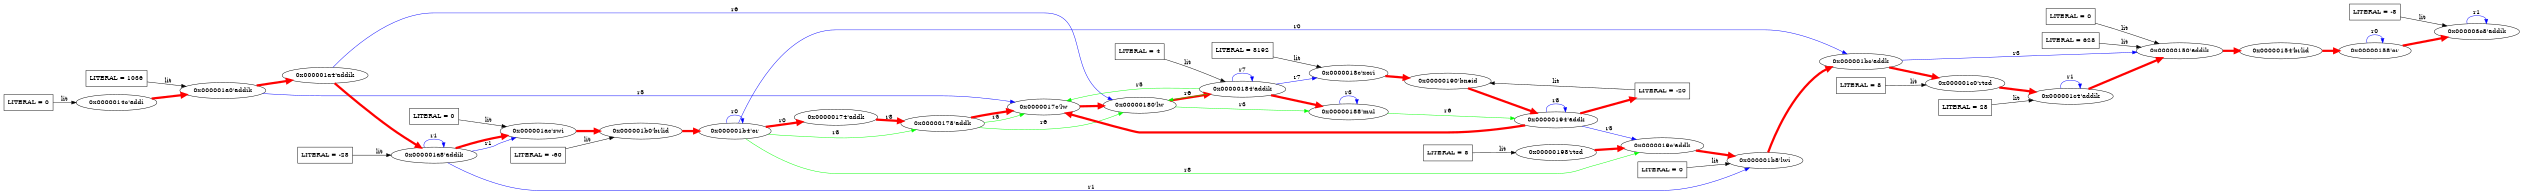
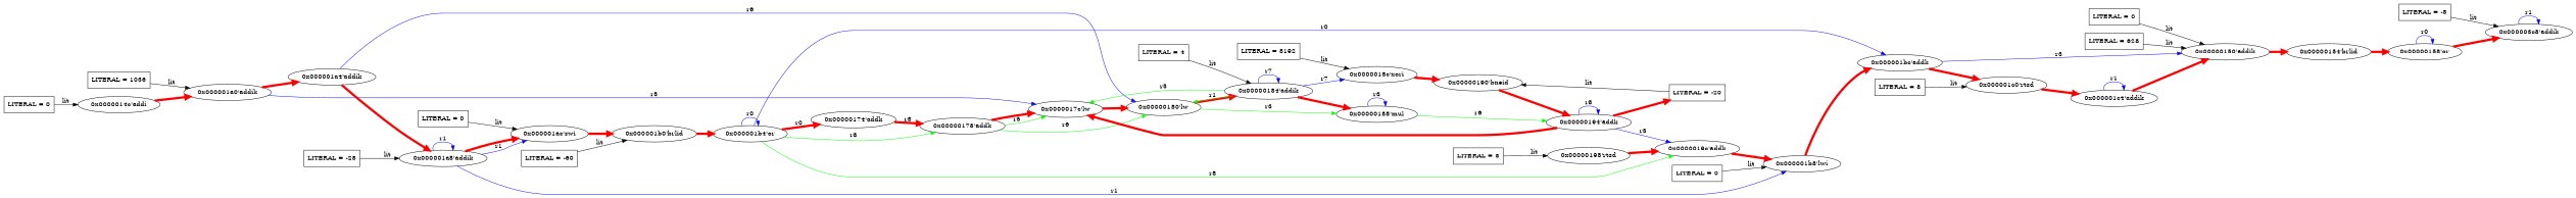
  digraph {
    rankdir=LR
    edge [color=red]
    n1 [label="0x0000014c'addi"]
    n2 [label="0x000001a0'addik"]
    n3 [label="0x000001a4'addik"]
    n4 [label="0x0000017c'lw"]
    n5 [label="LITERAL = 0" shape=polygon sides=4]
    n6 [label="0x000001a8'addik"]
    n7 [label="0x00000180'lw"]
    n8 [label="LITERAL = 1036" shape=polygon sides=4]
    n9 [label="0x000001ac'swi"]
    n10 [label="0x000001b8'lwi"]
    n11 [label="0x00000184'addik"]
    n12 [label="0x00000188'mul"]
    n13 [label="0x000001b0'brlid"]
    n14 [label="0x000001bc'addk"]
    n15 [label="LITERAL = -28" shape=polygon sides=4]
    n16 [label="0x000001b4'or"]
    n17 [label="LITERAL = 0" shape=polygon sides=4]
    n18 [label="0x00000174'addk"]
    n19 [label="0x00000178'addk"]
    n20 [label="0x0000019c'addk"]
    n21 [label="LITERAL = -60" shape=polygon sides=4]
    n22 [label="0x000001c0'rtsd"]
    n23 [label="0x00000150'addik"]
    n24 [label="0x0000018c'xori"]
    n25 [label="0x00000194'addk"]
    n26 [label="0x00000190'bneid"]
    n27 [label="LITERAL = 4" shape=polygon sides=4]
    n28 [label="LITERAL = -20" shape=polygon sides=4]
    n29 [label="LITERAL = 8192" shape=polygon sides=4]
    n30 [label="0x00000198'rtsd"]
    n31 [label="LITERAL = 8" shape=polygon sides=4]
    n32 [label="LITERAL = 0" shape=polygon sides=4]
    n33 [label="0x000001c4'addik"]
    n34 [label="0x00000154'brlid"]
    n35 [label="LITERAL = 8" shape=polygon sides=4]
-   n36 [label="LITERAL = 28" shape=polygon sides=4]
    n37 [label="0x00000158'or"]
    n38 [label="LITERAL = 0" shape=polygon sides=4]
    n39 [label="0x000003c8'addik"]
    n40 [label="LITERAL = 628" shape=polygon sides=4]
    n41 [label="LITERAL = -8" shape=polygon sides=4]
    n1 -> n2 [penwidth=5]
    n2 -> n3 [penwidth=5]
    n2 -> n4 [color=blue label=r5]
    n3 -> n6 [penwidth=5]
    n3 -> n7 [color=blue label=r6]
    n4 -> n7 [penwidth=5]
    n5 -> n1 [label=lit color=""]
    n6 -> n6 [color=blue label=r1]
    n6 -> n9 [color=blue label=r1]
    n6 -> n9 [penwidth=5]
    n6 -> n10 [color=blue label=r1]
    n7 -> n11 [penwidth=5]
    n7 -> n12 [color=green label=r3]
    n8 -> n2 [label=lit color=""]
    n9 -> n13 [penwidth=5]
    n10 -> n14 [penwidth=5]
    n11 -> n4 [color=green label=r5]
-   n11 -> n7 [color=green label=r6]
+   n11 -> n7 [color=green label=r1]
    n11 -> n11 [color=blue label=r7]
    n11 -> n12 [penwidth=5]
    n11 -> n24 [color=blue label=r7]
    n12 -> n12 [color=blue label=r3]
    n12 -> n25 [color=green label=r6]
    n13 -> n16 [penwidth=5]
    n14 -> n22 [penwidth=5]
    n14 -> n23 [color=blue label=r3]
    n15 -> n6 [label=lit color=""]
    n16 -> n14 [color=blue label=r0]
    n16 -> n16 [color=blue label=r0]
    n16 -> n18 [color=blue label=r0]
    n16 -> n18 [penwidth=5]
    n16 -> n19 [color=green label=r8]
    n16 -> n20 [color=green label=r8]
    n17 -> n9 [label=lit color=""]
    n18 -> n19 [color=blue label=r8]
    n18 -> n19 [penwidth=5]
    n19 -> n4 [color=green label=r5]
    n19 -> n4 [penwidth=5]
    n19 -> n7 [color=green label=r6]
    n20 -> n10 [penwidth=5]
    n21 -> n13 [label=lit color=""]
    n22 -> n33 [penwidth=5]
    n23 -> n34 [penwidth=5]
    n24 -> n26 [penwidth=5]
    n25 -> n4 [penwidth=5]
    n25 -> n20 [color=blue label=r5]
    n25 -> n25 [color=blue label=r8]
    n25 -> n28 [penwidth=5]
    n26 -> n25 [penwidth=5]
    n27 -> n11 [label=lit color=""]
    n28 -> n26 [label=lit color=""]
    n29 -> n24 [label=lit color=""]
    n30 -> n20 [penwidth=5]
    n31 -> n30 [label=lit color=""]
    n32 -> n10 [label=lit color=""]
    n33 -> n23 [penwidth=5]
    n33 -> n33 [color=blue label=r1]
    n34 -> n37 [penwidth=5]
    n35 -> n22 [label=lit color=""]
-   n36 -> n33 [label=lit color=""]
    n37 -> n37 [color=blue label=r0]
    n37 -> n39 [penwidth=5]
    n38 -> n23 [label=lit color=""]
    n39 -> n39 [color=blue label=r1]
    n40 -> n23 [label=lit color=""]
    n41 -> n39 [label=lit color=""]
  }
